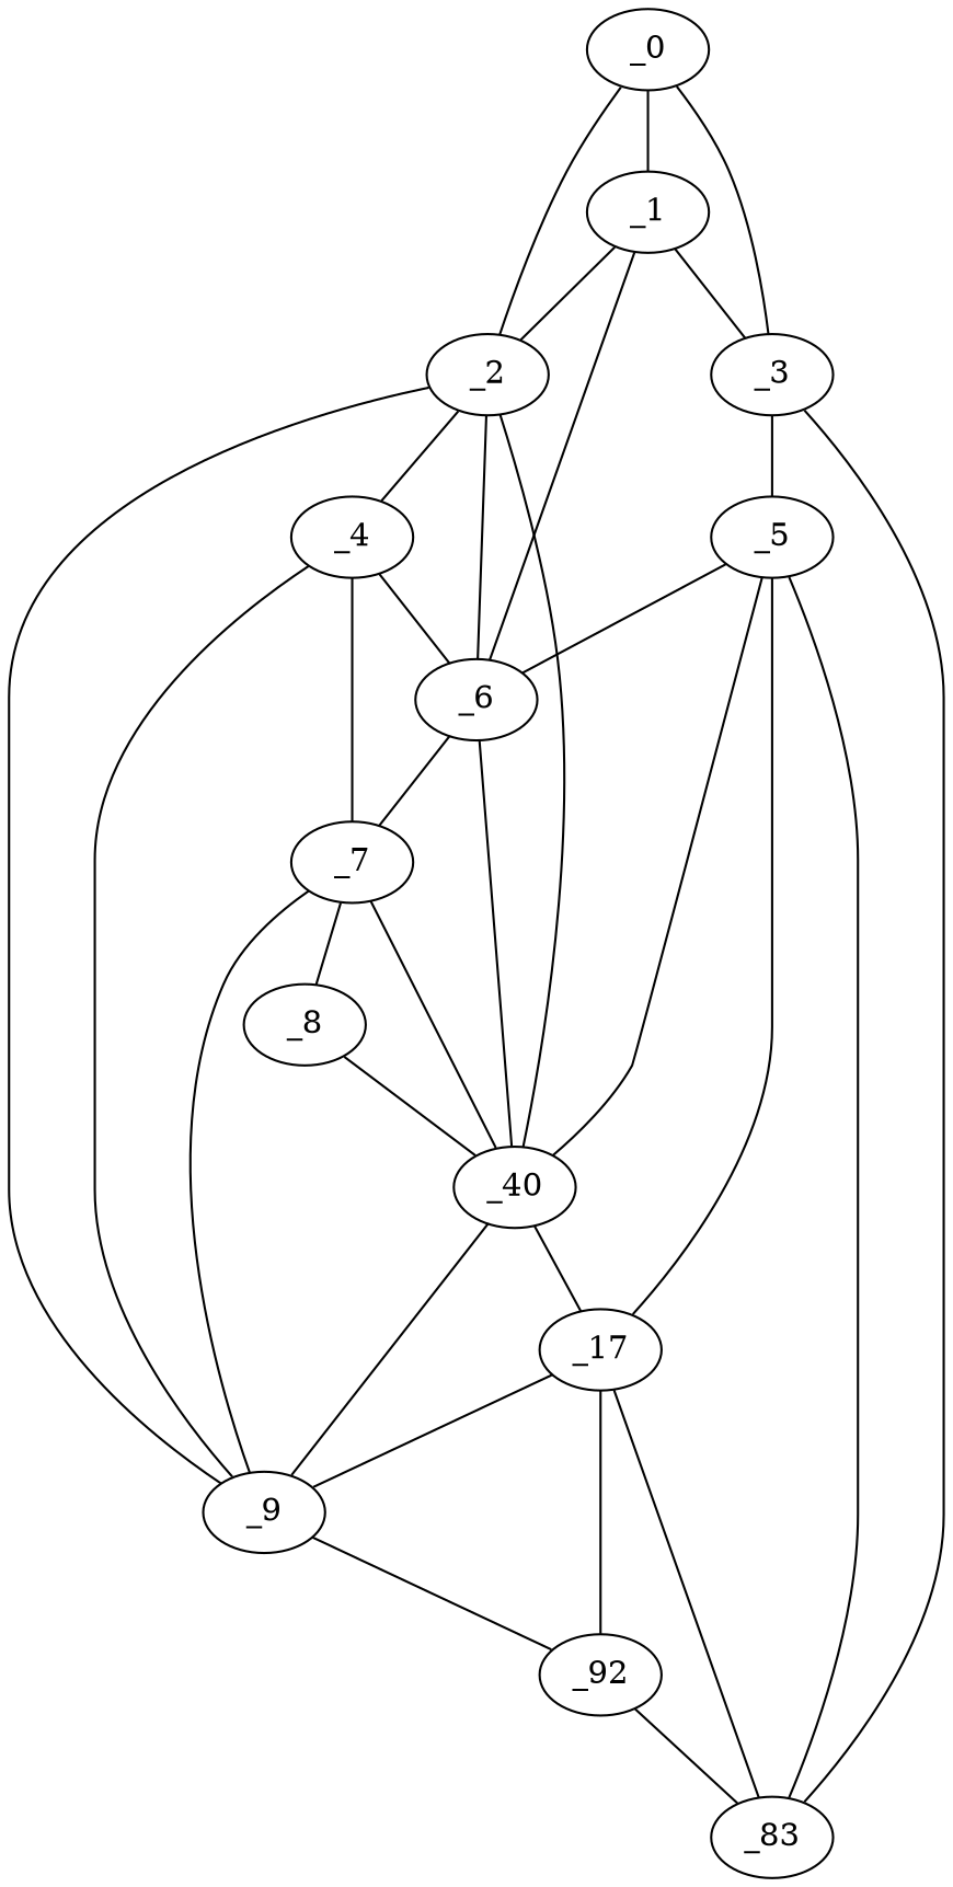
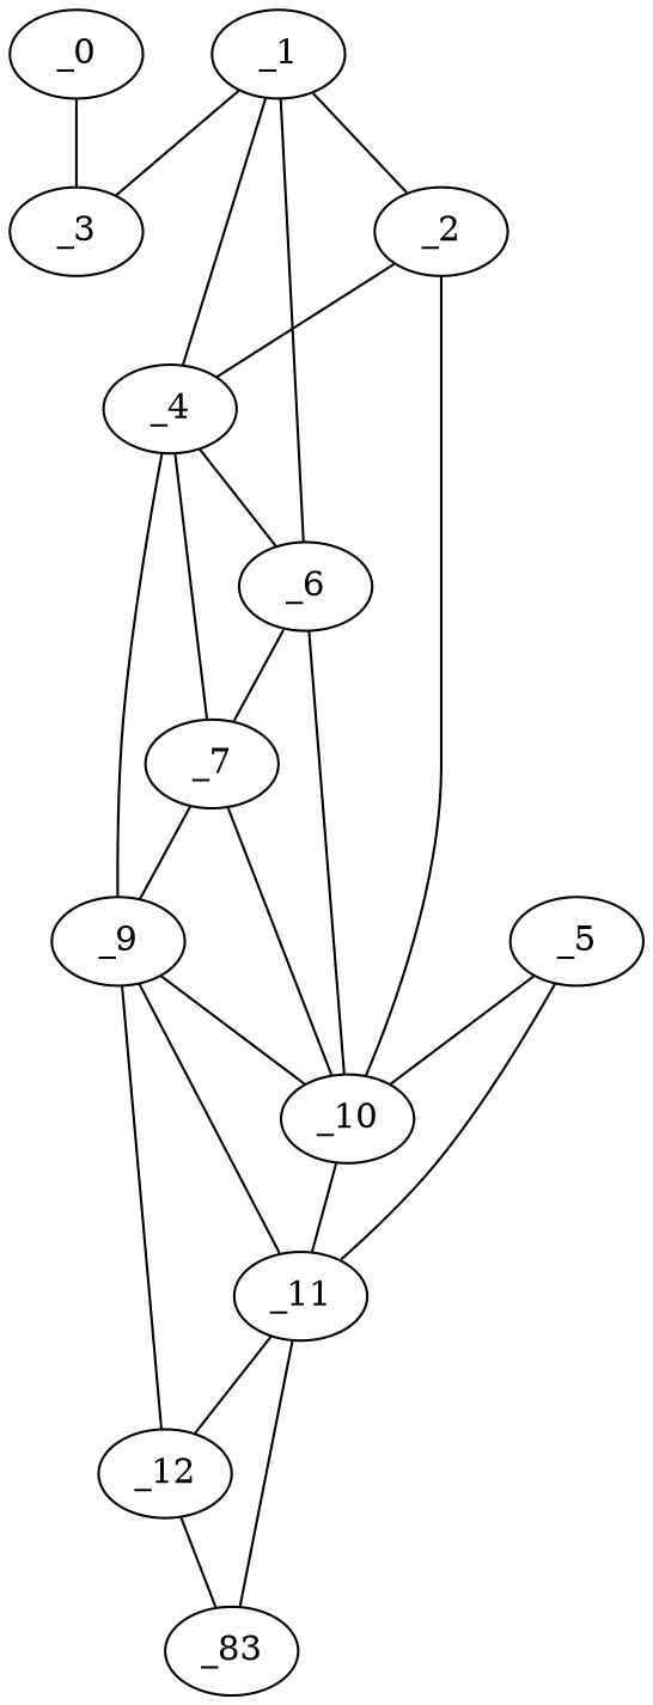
  graph {
    node [x=124 y=37]
    edge [valence=2]
    _0 [x=40 y=34]
    _1 [x=45 y=40]
    _2 [x=53 y=29]
    _3 [x=67 y=76]
    _6 [x=80]
    _4 [x=76 y=31]
    _9 [x=92 y=32]
    _5 [x=77 y=70]
    n9 [label=_83 y=75]
-   _10 [x=93 y=55 label=_40]
-   _11 [x=121 y=71 label=_17]
+   _10 [x=93 y=55]
+   _11 [x=121 y=71]
    _7 [x=86 y=36]
-   _12 [y=67 label=_92]
-   _8 [x=90]
-   _0 -- _1
-   _0 -- _2 [valence=1]
+   _12 [y=67]
+   _4 -- _1
    _0 -- _3 [valence=1]
    _1 -- _2
    _1 -- _3
    _1 -- _6
-   _2 -- _6 [valence=1]
    _2 -- _4
-   _2 -- _9 [valence=1]
-   _3 -- _5
-   _3 -- n9 [valence=1]
    _6 -- _10
    _6 -- _7 [valence=1]
    _4 -- _6
    _4 -- _9
    _4 -- _7
    _9 -- _10
    _9 -- _12 [valence=1]
-   _5 -- _6
-   _5 -- n9 [valence=1]
    _5 -- _10 [valence=1]
    _5 -- _11 [valence=1]
    _10 -- _2
    _10 -- _11
    _11 -- _9
    _11 -- n9
    _11 -- _12 [valence=1]
    _7 -- _9 [valence=1]
    _7 -- _10 [valence=1]
-   _7 -- _8
    _12 -- n9 [valence=1]
-   _8 -- _10 [valence=1]
  }
